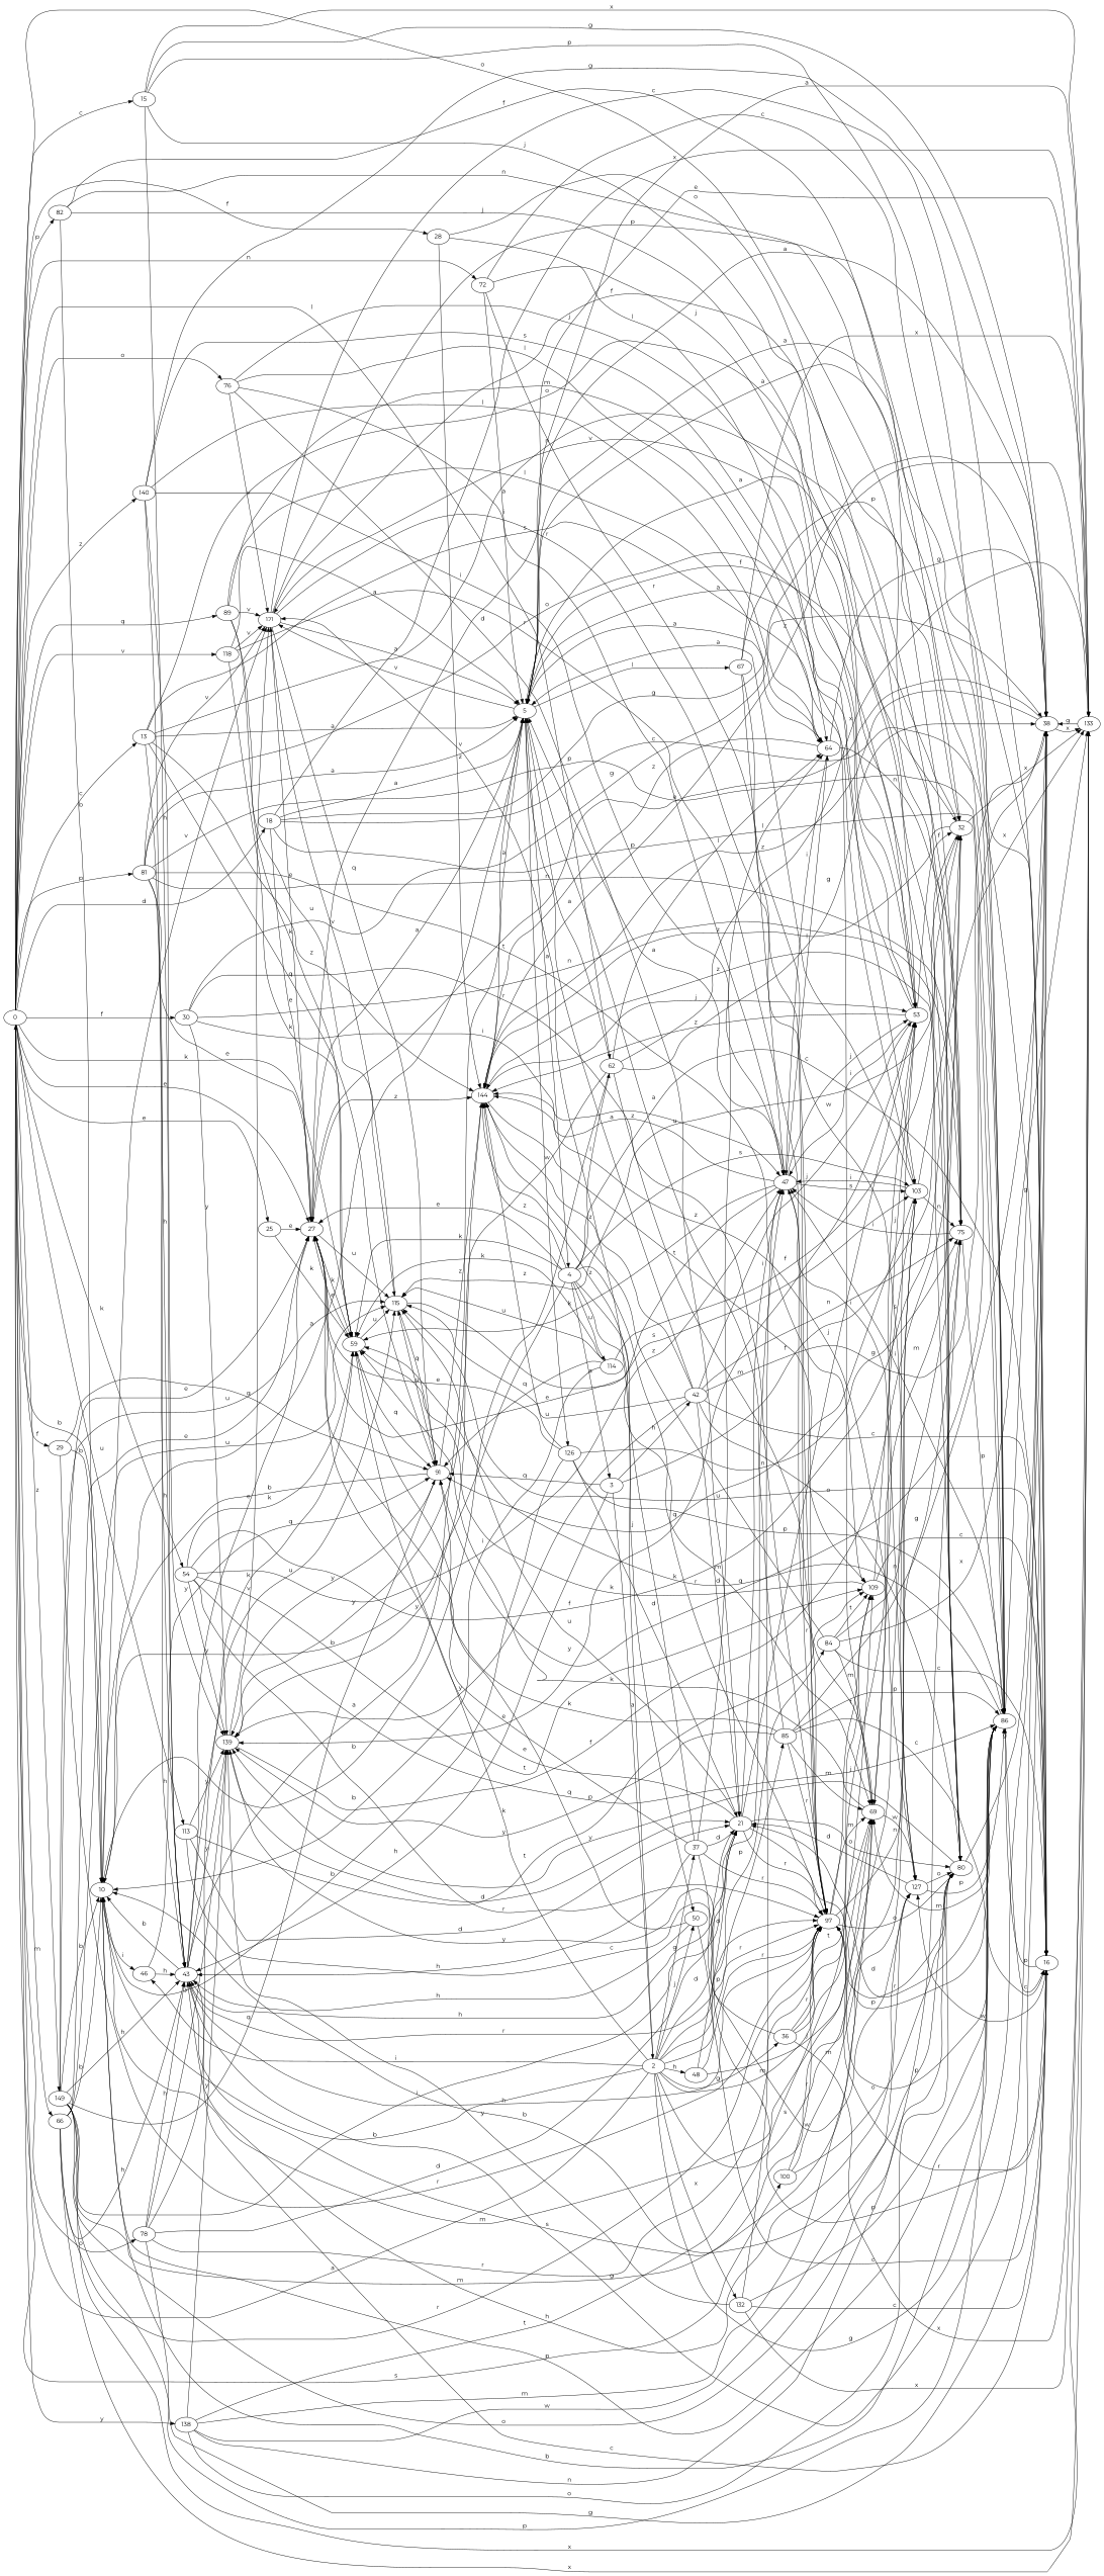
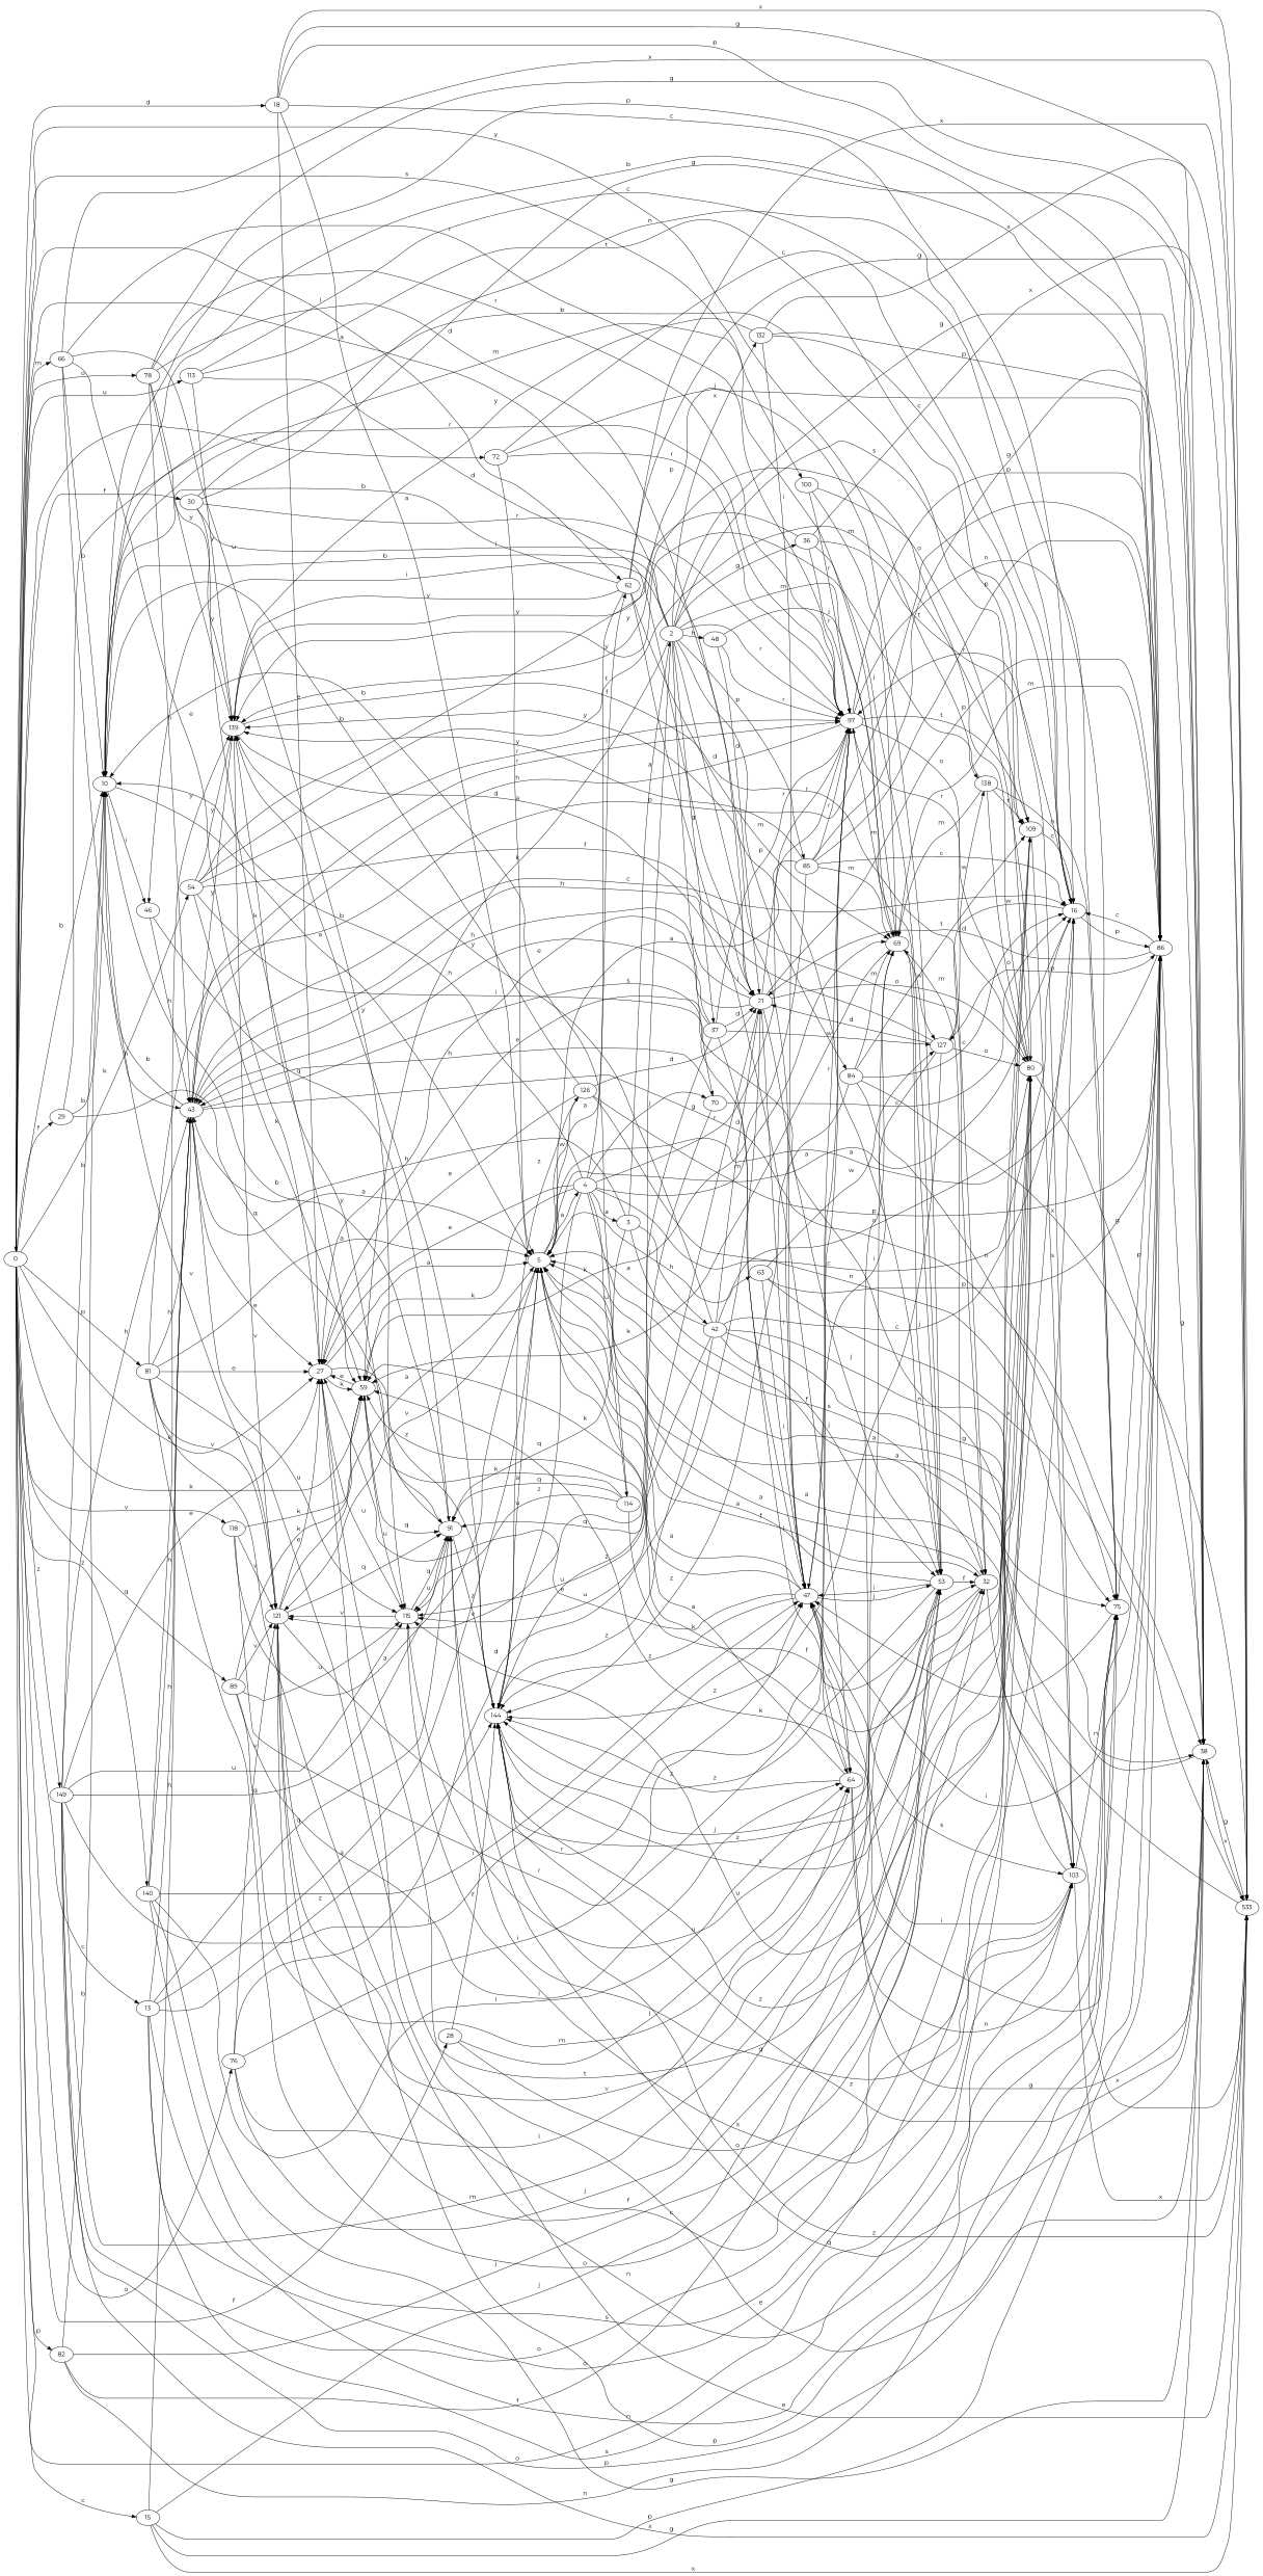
  strict digraph {
    fontname=Montserrat
    rankdir=LR
    node [fontname=Montserrat]
    edge [fontname=Montserrat]
    0
    10
    13
    15
    18
-   25
    27
    28
    29
    30
    54
    59
    62
    66
    72
    76
    78
    80
    81
    82
    89
    100
    113
    118
    138
    140
    n27 [label=149]
    46
    69
    121
    5
    86
    103
    43
    91
    144
    75
    38
    53
-   133
+   133 [label=533]
    16
    115
    64
    97
    47
    139
    32
    109
    21
    127
    2
    36
    37
    n54 [label=48]
-   50
+   50 [label=70]
    84
    85
    132
    3
    42
    4
    114
-   63 [label=67]
+   63
    126
    0 -> 10 [label=b]
    0 -> 13 [label=c]
    0 -> 15 [label=c]
    0 -> 18 [label=d]
-   0 -> 25 [label=e]
    0 -> 27 [label=e]
    0 -> 28 [label=f]
    0 -> 29 [label=f]
    0 -> 30 [label=f]
    0 -> 54 [label=k]
    0 -> 59 [label=k]
    0 -> 62 [label=l]
    0 -> 66 [label=m]
    0 -> 72 [label=n]
    0 -> 76 [label=o]
    0 -> 78 [label=o]
    0 -> 80 [label=o]
    0 -> 81 [label=p]
    0 -> 82 [label=p]
    0 -> 89 [label=q]
    0 -> 100 [label=s]
    0 -> 113 [label=u]
    0 -> 118 [label=v]
    0 -> 138 [label=y]
    0 -> 140 [label=z]
    0 -> n27 [label=z]
    10 -> 46 [label=i]
    10 -> 69 [label=m]
    10 -> 121 [label=v]
    10 -> 5 [label=a]
    10 -> 86 [label=p]
    13 -> 80 [label=o]
    13 -> 5 [label=a]
    13 -> 103 [label=s]
    13 -> 43 [label=h]
    13 -> 91 [label=q]
    13 -> 144 [label=z]
    13 -> 75 [label=n]
    15 -> 86 [label=p]
    15 -> 43 [label=h]
    15 -> 38 [label=g]
    15 -> 53 [label=j]
    15 -> 133 [label=x]
    18 -> 27 [label=e]
    18 -> 5 [label=a]
    18 -> 86 [label=p]
    18 -> 38 [label=g]
    18 -> 133 [label=x]
    18 -> 16 [label=c]
-   25 -> 27 [label=e]
-   25 -> 59 [label=k]
    27 -> 59 [label=k]
    27 -> 5 [label=a]
    27 -> 144 [label=z]
    27 -> 115 [label=u]
    28 -> 80 [label=o]
    28 -> 144 [label=z]
    28 -> 64 [label=l]
    29 -> 10 [label=b]
    29 -> 91 [label=q]
    29 -> 97 [label=r]
    30 -> 75 [label=n]
    30 -> 38 [label=g]
    30 -> 97 [label=r]
    30 -> 47 [label=i]
    30 -> 139 [label=y]
    54 -> 59 [label=k]
    54 -> 86 [label=p]
    54 -> 97 [label=r]
    54 -> 47 [label=i]
    54 -> 139 [label=y]
    54 -> 32 [label=f]
    54 -> 109 [label=t]
    59 -> 27 [label=e]
    59 -> 91 [label=q]
    59 -> 115 [label=u]
    62 -> 10 [label=b]
    62 -> 69 [label=m]
    62 -> 5 [label=a]
    62 -> 38 [label=g]
    62 -> 133 [label=x]
    62 -> 64 [label=l]
    62 -> 139 [label=y]
    66 -> 10 [label=b]
    66 -> 27 [label=e]
    66 -> 43 [label=h]
    66 -> 133 [label=x]
    66 -> 115 [label=u]
    66 -> 97 [label=r]
    72 -> 5 [label=a]
    72 -> 53 [label=j]
    72 -> 16 [label=c]
    72 -> 97 [label=r]
    76 -> 121 [label=v]
    76 -> 53 [label=j]
    76 -> 64 [label=l]
    76 -> 47 [label=i]
    76 -> 21 [label=d]
    78 -> 59 [label=k]
    78 -> 43 [label=h]
    78 -> 38 [label=g]
    78 -> 97 [label=r]
    78 -> 139 [label=y]
    78 -> 21 [label=d]
    80 -> 10 [label=b]
    80 -> 144 [label=z]
    80 -> 38 [label=g]
    80 -> 97 [label=r]
    80 -> 139 [label=y]
    81 -> 27 [label=e]
    81 -> 80 [label=o]
    81 -> 121 [label=v]
    81 -> 5 [label=a]
    81 -> 86 [label=p]
    81 -> 43 [label=h]
    81 -> 75 [label=n]
    81 -> 109 [label=t]
    82 -> 10 [label=b]
    82 -> 75 [label=n]
    82 -> 53 [label=j]
    82 -> 32 [label=f]
    89 -> 59 [label=k]
    89 -> 69 [label=m]
    89 -> 121 [label=v]
    89 -> 115 [label=u]
    89 -> 64 [label=l]
    100 -> 80 [label=o]
    100 -> 69 [label=m]
    100 -> 97 [label=r]
    113 -> 16 [label=c]
    113 -> 139 [label=y]
    113 -> 109 [label=t]
    113 -> 21 [label=d]
    118 -> 59 [label=k]
    118 -> 121 [label=v]
    118 -> 5 [label=a]
    118 -> 97 [label=r]
    138 -> 80 [label=o]
    138 -> 69 [label=m]
    138 -> 75 [label=n]
    138 -> 139 [label=y]
    138 -> 109 [label=t]
-   138 -> 127 [label=w]
+   127 -> 138 [label=w]
    140 -> 103 [label=s]
    140 -> 43 [label=h]
    140 -> 38 [label=g]
    140 -> 64 [label=l]
    140 -> 47 [label=i]
    140 -> 139 [label=y]
    n27 -> 10 [label=b]
    n27 -> 27 [label=e]
    n27 -> 80 [label=o]
    n27 -> 69 [label=m]
    n27 -> 86 [label=p]
    n27 -> 43 [label=h]
    n27 -> 91 [label=q]
    n27 -> 133 [label=x]
    n27 -> 115 [label=u]
    n27 -> 47 [label=i]
    46 -> 43 [label=h]
    46 -> 91 [label=q]
    69 -> 59 [label=k]
    69 -> 53 [label=j]
    69 -> 127 [label=w]
    121 -> 27 [label=e]
    121 -> 5 [label=a]
    121 -> 86 [label=p]
    121 -> 91 [label=q]
    121 -> 16 [label=c]
    121 -> 97 [label=r]
    121 -> 32 [label=f]
    5 -> 121 [label=v]
    5 -> 32 [label=f]
    5 -> 4 [label=a]
    5 -> 63 [label=l]
    5 -> 126 [label=w]
    86 -> 10 [label=b]
    86 -> 59 [label=k]
    86 -> 69 [label=m]
    86 -> 5 [label=a]
    86 -> 38 [label=g]
    86 -> 16 [label=c]
    86 -> 47 [label=i]
    86 -> 21 [label=d]
    103 -> 5 [label=a]
    103 -> 91 [label=q]
    103 -> 75 [label=n]
    103 -> 133 [label=x]
    103 -> 47 [label=i]
    43 -> 10 [label=b]
    43 -> 27 [label=e]
    43 -> 5 [label=a]
    43 -> 103 [label=s]
    43 -> 38 [label=g]
    43 -> 16 [label=c]
    43 -> 115 [label=u]
    43 -> 97 [label=r]
    43 -> 139 [label=y]
    91 -> 10 [label=b]
    91 -> 144 [label=z]
    91 -> 115 [label=u]
    91 -> 139 [label=y]
    144 -> 5 [label=a]
    144 -> 53 [label=j]
    144 -> 139 [label=y]
    144 -> 109 [label=t]
    75 -> 86 [label=p]
    75 -> 47 [label=i]
    38 -> 27 [label=e]
    38 -> 5 [label=a]
    38 -> 91 [label=q]
    38 -> 144 [label=z]
    38 -> 133 [label=x]
    53 -> 121 [label=v]
    53 -> 5 [label=a]
    53 -> 144 [label=z]
    53 -> 47 [label=i]
    53 -> 139 [label=y]
    53 -> 32 [label=f]
    133 -> 27 [label=e]
    133 -> 5 [label=a]
    133 -> 144 [label=z]
    133 -> 38 [label=g]
    16 -> 5 [label=a]
    16 -> 86 [label=p]
    16 -> 115 [label=u]
    16 -> 97 [label=r]
    16 -> 127 [label=w]
    115 -> 121 [label=v]
    115 -> 103 [label=s]
    115 -> 91 [label=q]
    64 -> 5 [label=a]
    64 -> 144 [label=z]
    64 -> 75 [label=n]
    64 -> 38 [label=g]
    64 -> 47 [label=i]
    97 -> 80 [label=o]
    97 -> 69 [label=m]
    97 -> 86 [label=p]
    97 -> 43 [label=h]
    97 -> 75 [label=n]
    97 -> 109 [label=t]
    47 -> 27 [label=e]
    47 -> 59 [label=k]
    47 -> 5 [label=a]
    47 -> 103 [label=s]
    47 -> 144 [label=z]
    47 -> 53 [label=j]
    47 -> 64 [label=l]
    47 -> 97 [label=r]
    139 -> 121 [label=v]
    139 -> 32 [label=f]
    139 -> 21 [label=d]
    32 -> 69 [label=m]
    32 -> 5 [label=a]
    32 -> 144 [label=z]
    32 -> 133 [label=x]
    32 -> 115 [label=u]
    109 -> 59 [label=k]
    109 -> 103 [label=s]
    109 -> 16 [label=c]
    21 -> 27 [label=e]
    21 -> 80 [label=o]
    21 -> 86 [label=p]
    21 -> 43 [label=h]
    21 -> 53 [label=j]
    21 -> 115 [label=u]
    21 -> 97 [label=r]
    21 -> 47 [label=i]
    127 -> 80 [label=o]
    127 -> 86 [label=p]
    127 -> 43 [label=h]
    127 -> 144 [label=z]
    127 -> 47 [label=i]
    127 -> 21 [label=d]
    2 -> 0 [label=a]
    2 -> 10 [label=b]
    2 -> 59 [label=k]
    2 -> 46 [label=i]
    2 -> 69 [label=m]
    2 -> 121 [label=v]
    2 -> 103 [label=s]
    2 -> 38 [label=g]
    2 -> 97 [label=r]
    2 -> 21 [label=d]
    2 -> 36 [label=g]
    2 -> 37 [label=g]
    2 -> n54 [label=h]
    2 -> 50 [label=j]
    2 -> 84 [label=p]
    2 -> 85 [label=p]
    2 -> 132 [label=x]
    36 -> 53 [label=j]
    36 -> 133 [label=x]
    36 -> 97 [label=r]
    36 -> 139 [label=y]
    36 -> 109 [label=t]
    37 -> 27 [label=e]
    37 -> 43 [label=h]
    37 -> 144 [label=z]
    37 -> 64 [label=l]
    37 -> 97 [label=r]
    37 -> 21 [label=d]
    37 -> 127 [label=w]
    n54 -> 53 [label=j]
    n54 -> 97 [label=r]
    n54 -> 21 [label=d]
    50 -> 43 [label=h]
    50 -> 91 [label=q]
    50 -> 16 [label=c]
    84 -> 69 [label=m]
    84 -> 144 [label=z]
    84 -> 75 [label=n]
    84 -> 133 [label=x]
    84 -> 16 [label=c]
    84 -> 109 [label=t]
    85 -> 59 [label=k]
    85 -> 69 [label=m]
    85 -> 5 [label=a]
    85 -> 86 [label=p]
    85 -> 38 [label=g]
    85 -> 16 [label=c]
    85 -> 97 [label=r]
    85 -> 139 [label=y]
    132 -> 86 [label=p]
    132 -> 133 [label=x]
    132 -> 16 [label=c]
    132 -> 47 [label=i]
    132 -> 139 [label=y]
    3 -> 43 [label=h]
    3 -> 91 [label=q]
    3 -> 32 [label=f]
    3 -> 2 [label=a]
    3 -> 42 [label=h]
    42 -> 80 [label=o]
    42 -> 5 [label=a]
    42 -> 144 [label=z]
    42 -> 75 [label=n]
    42 -> 38 [label=g]
    42 -> 53 [label=j]
    42 -> 16 [label=c]
    42 -> 115 [label=u]
    42 -> 139 [label=y]
    42 -> 21 [label=d]
    4 -> 10 [label=b]
    4 -> 27 [label=e]
    4 -> 59 [label=k]
    4 -> 62 [label=l]
    4 -> 69 [label=m]
    4 -> 103 [label=s]
    4 -> 144 [label=z]
    4 -> 16 [label=c]
    4 -> 97 [label=r]
    4 -> 50 [label=j]
    4 -> 3 [label=a]
    4 -> 114 [label=u]
    114 -> 10 [label=b]
    114 -> 59 [label=k]
    114 -> 91 [label=q]
    114 -> 115 [label=u]
    114 -> 32 [label=f]
    63 -> 86 [label=p]
    63 -> 133 [label=x]
    63 -> 47 [label=i]
    63 -> 127 [label=w]
    126 -> 10 [label=b]
    126 -> 27 [label=e]
    126 -> 86 [label=p]
    126 -> 144 [label=z]
    126 -> 75 [label=n]
    126 -> 21 [label=d]
  }
